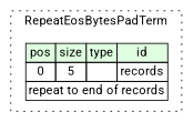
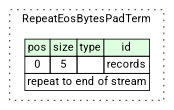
  digraph {
    rankdir=LR
    fontname=Roboto
-   n1 [label=<<TABLE BORDER="0" CELLBORDER="1" CELLSPACING="0"> 			<TR><TD BGCOLOR="#E0FFE0">pos</TD><TD BGCOLOR="#E0FFE0">size</TD><TD BGCOLOR="#E0FFE0">type</TD><TD BGCOLOR="#E0FFE0">id</TD></TR> 			<TR><TD PORT="records_pos">0</TD><TD PORT="records_size">5</TD><TD></TD><TD PORT="records_type">records</TD></TR> 			<TR><TD COLSPAN="4" PORT="records__repeat">repeat to end of records</TD></TR> 		</TABLE>> shape=plaintext fontname=Roboto]
+   n1 [label=<<TABLE BORDER="0" CELLBORDER="1" CELLSPACING="0"> 			<TR><TD BGCOLOR="#E0FFE0">pos</TD><TD BGCOLOR="#E0FFE0">size</TD><TD BGCOLOR="#E0FFE0">type</TD><TD BGCOLOR="#E0FFE0">id</TD></TR> 			<TR><TD PORT="records_pos">0</TD><TD PORT="records_size">5</TD><TD></TD><TD PORT="records_type">records</TD></TR> 			<TR><TD COLSPAN="4" PORT="records__repeat">repeat to end of stream</TD></TR> 		</TABLE>> shape=plaintext fontname=Roboto]
    subgraph cluster_1 {
      label=RepeatEosBytesPadTerm
      style=dotted
      n1
    }
  }
